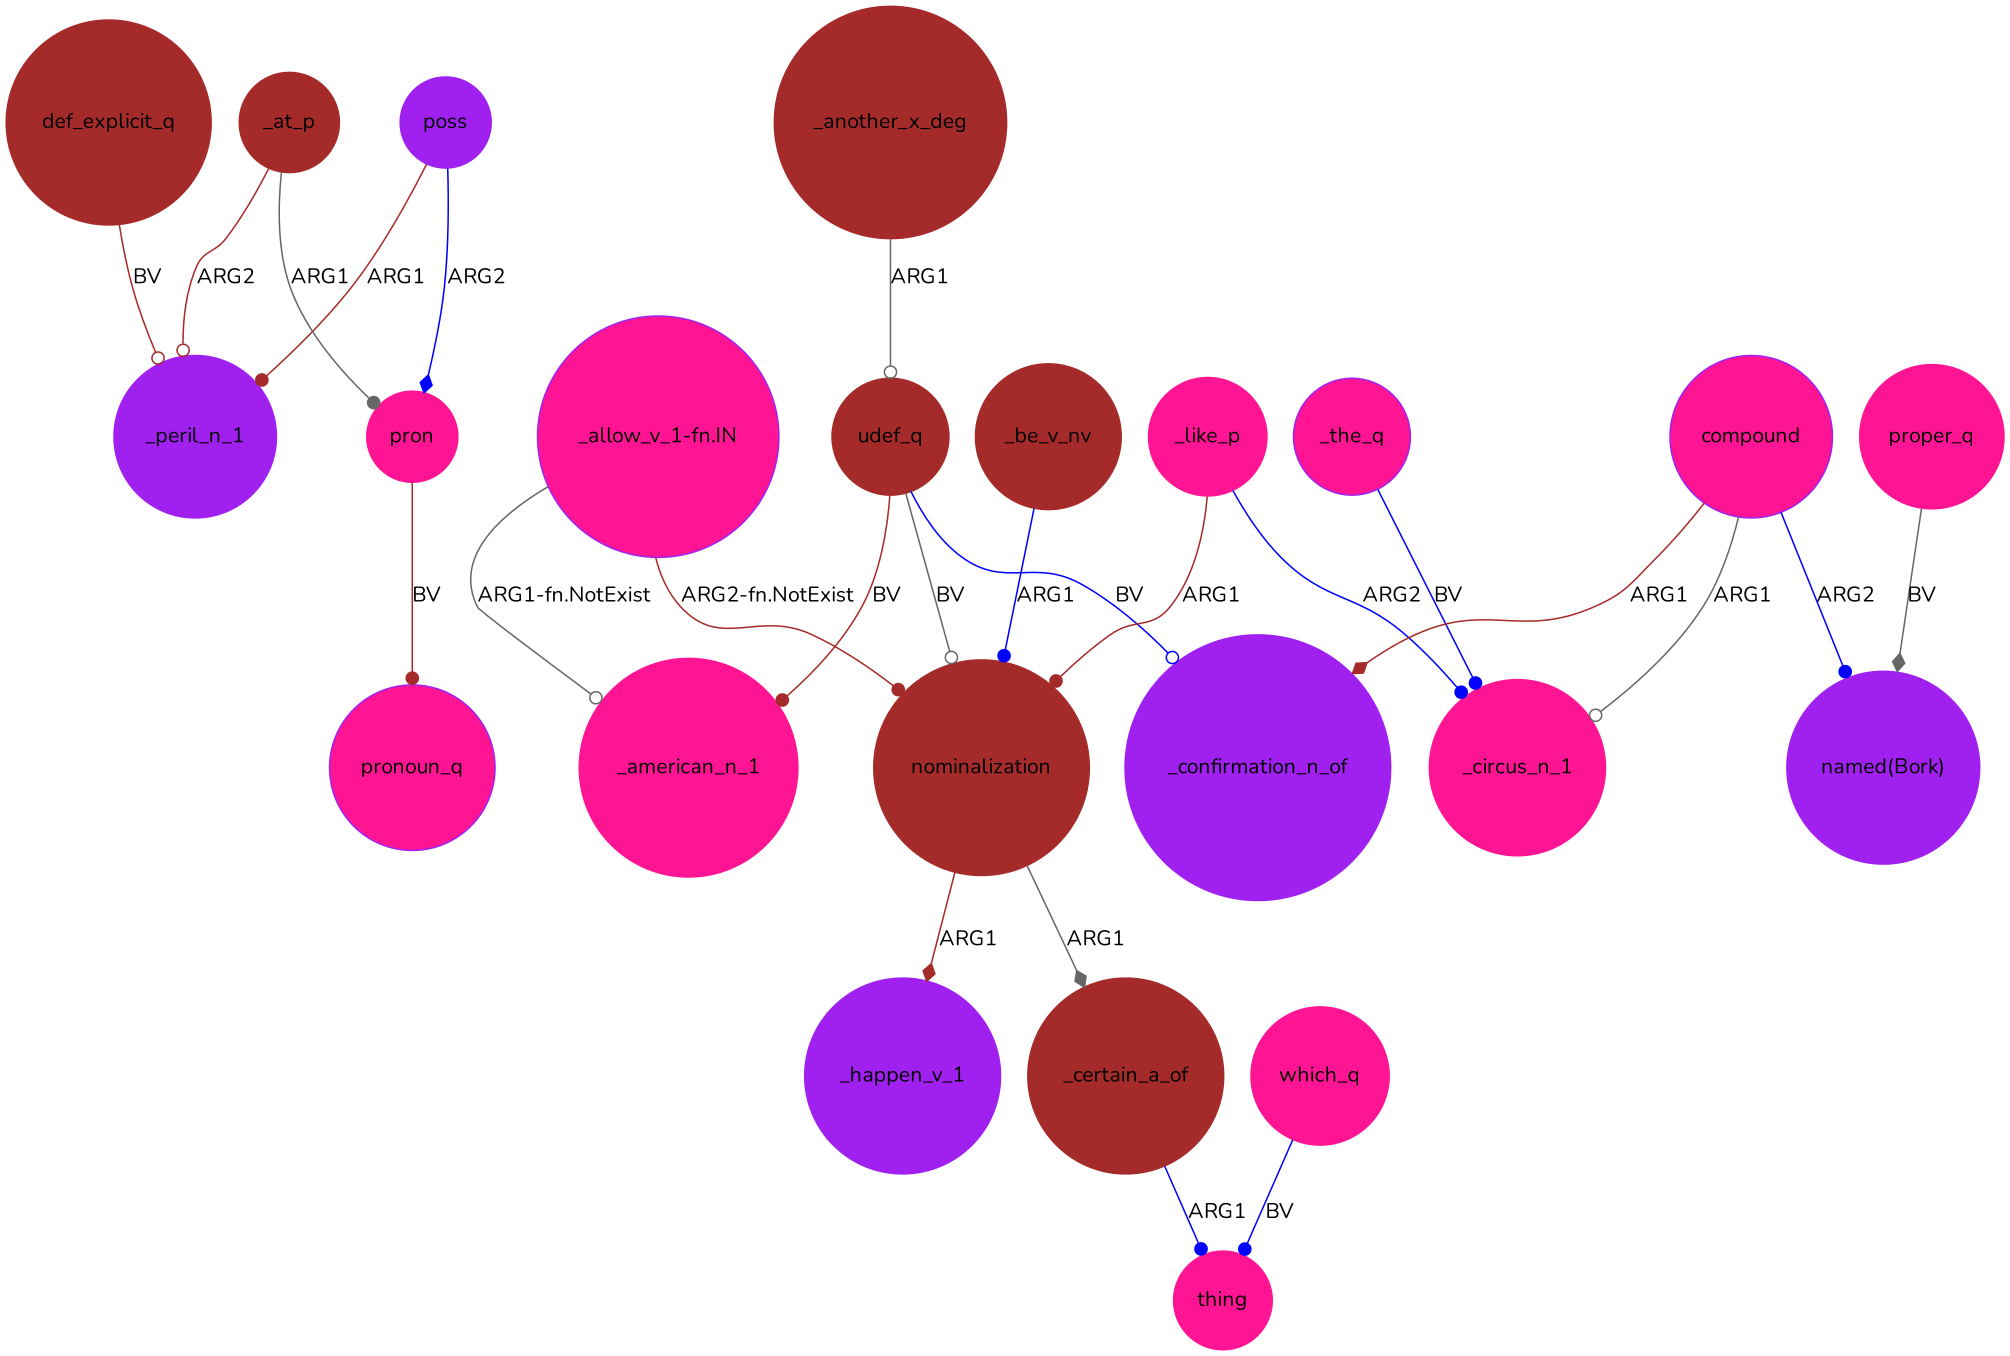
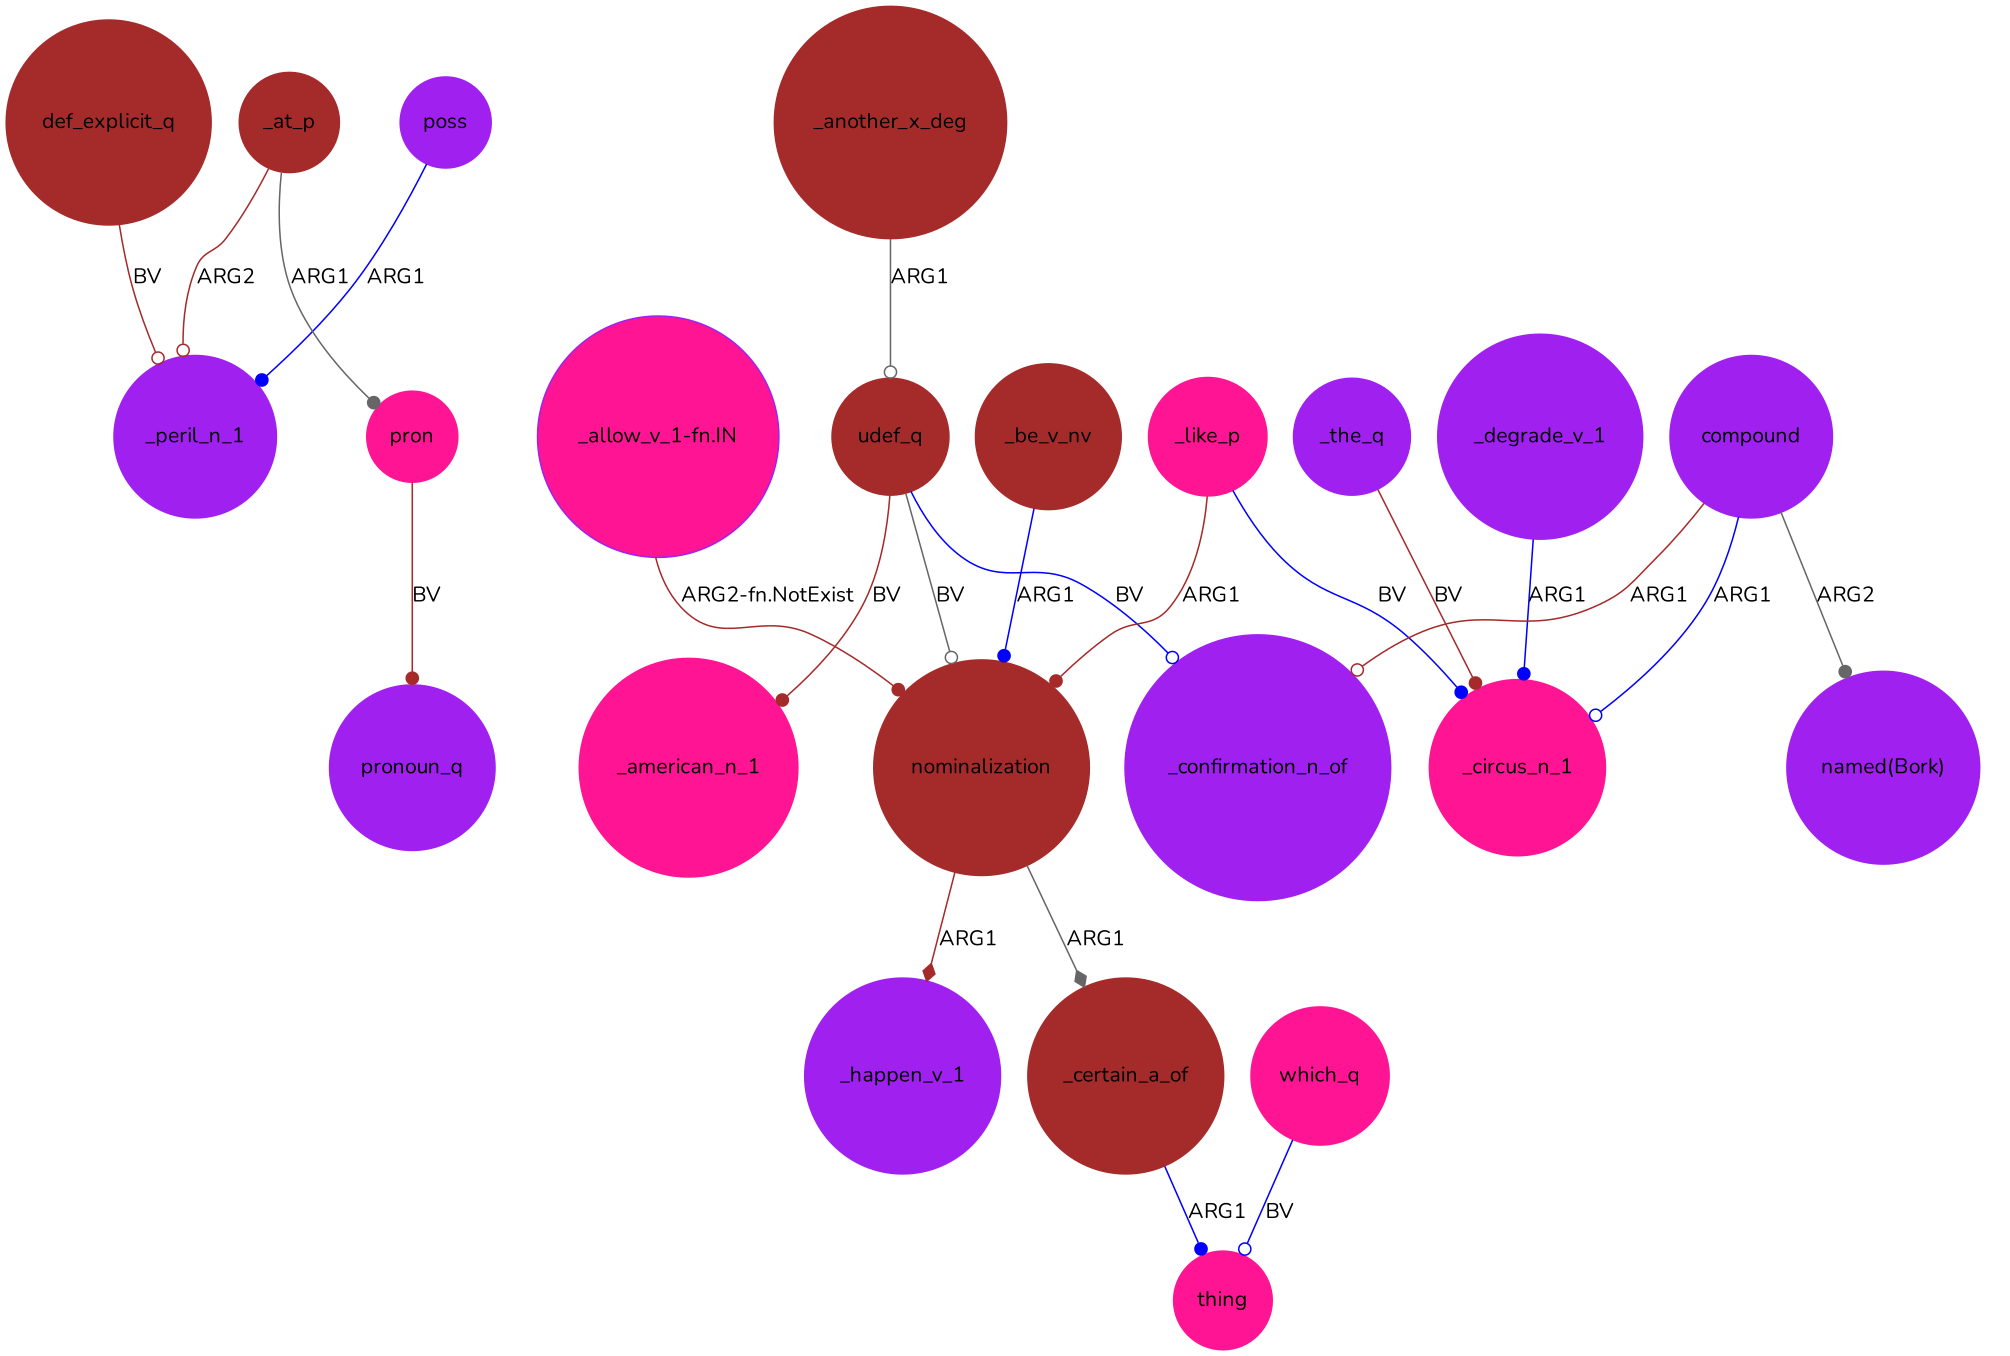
  digraph {
    fontname=Nunito
    node [color=purple fontname=Nunito shape=circle style=filled]
    edge [arrowhead=dot color=blue fontname=Nunito]
    pron [color=deeppink]
    poss
    _peril_n_1
-   pronoun_q [fillcolor=deeppink]
+   pronoun_q
    _another_x_deg [color=brown]
    udef_q [color=brown]
    nominalization [color=brown]
    _american_n_1 [color=deeppink]
    _confirmation_n_of
    _happen_v_1
    _certain_a_of [color=brown]
    "_allow_v_1-fn.IN" [fillcolor=deeppink]
    _at_p [color=brown]
    thing [color=deeppink]
-   proper_q [color=deeppink]
    "named(Bork)"
    _like_p [color=deeppink]
    _circus_n_1 [color=deeppink]
    _be_v_nv [color=brown]
-   _the_q [fillcolor=deeppink]
-   compound [fillcolor=deeppink]
+   _the_q
+   _degrade_v_1
+   compound
    def_explicit_q [color=brown]
    which_q [color=deeppink]
    pron -> pronoun_q [color=brown label=BV]
-   poss -> pron [arrowhead=diamond label=ARG2]
-   poss -> _peril_n_1 [color=brown label=ARG1]
+   poss -> _peril_n_1 [label=ARG1]
    _another_x_deg -> udef_q [arrowhead=odot color=gray40 label=ARG1]
    udef_q -> nominalization [arrowhead=odot color=gray40 label=BV]
    udef_q -> _american_n_1 [color=brown label=BV]
    udef_q -> _confirmation_n_of [arrowhead=odot label=BV]
    nominalization -> _happen_v_1 [arrowhead=diamond color=brown label=ARG1]
    nominalization -> _certain_a_of [arrowhead=diamond color=gray40 label=ARG1]
    _certain_a_of -> thing [label=ARG1]
    "_allow_v_1-fn.IN" -> nominalization [color=brown label="ARG2-fn.NotExist"]
-   "_allow_v_1-fn.IN" -> _american_n_1 [arrowhead=odot color=gray40 label="ARG1-fn.NotExist"]
    _at_p -> pron [color=gray40 label=ARG1]
    _at_p -> _peril_n_1 [arrowhead=odot color=brown label=ARG2]
-   proper_q -> "named(Bork)" [arrowhead=diamond color=gray40 label=BV]
    _like_p -> nominalization [color=brown label=ARG1]
-   _like_p -> _circus_n_1 [label=ARG2]
+   _like_p -> _circus_n_1 [label=BV]
    _be_v_nv -> nominalization [label=ARG1]
-   _the_q -> _circus_n_1 [label=BV]
-   compound -> _confirmation_n_of [arrowhead=diamond color=brown label=ARG1]
-   compound -> "named(Bork)" [label=ARG2]
-   compound -> _circus_n_1 [arrowhead=odot color=gray40 label=ARG1]
+   _the_q -> _circus_n_1 [color=brown label=BV]
+   _degrade_v_1 -> _circus_n_1 [label=ARG1]
+   compound -> _confirmation_n_of [arrowhead=odot color=brown label=ARG1]
+   compound -> "named(Bork)" [color=gray40 label=ARG2]
+   compound -> _circus_n_1 [arrowhead=odot label=ARG1]
    def_explicit_q -> _peril_n_1 [arrowhead=odot color=brown label=BV]
-   which_q -> thing [label=BV]
+   which_q -> thing [arrowhead=odot label=BV]
  }
